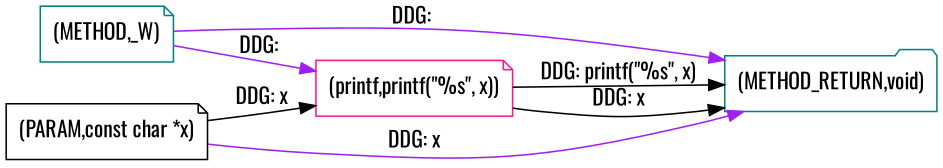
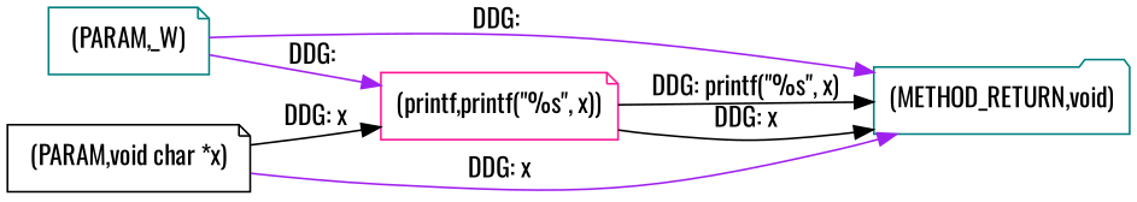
  digraph {
    fontname=Oswald
    rankdir=LR
    node [color=teal fontname=Oswald shape=note]
    edge [color=purple fontname=Oswald]
-   n1 [label="(METHOD,_W)"]
+   n1 [label="(PARAM,_W)"]
    n2 [color=deeppink label="(printf,printf(\"%s\", x))"]
    n3 [label="(METHOD_RETURN,void)" shape=folder]
-   n4 [color=black label="(PARAM,const char *x)"]
+   n4 [color=black label="(PARAM,void char *x)"]
    n1 -> n2 [label="DDG: "]
    n1 -> n3 [label="DDG: "]
    n2 -> n3 [color=black label="DDG: x"]
    n2 -> n3 [color=black label="DDG: printf(\"%s\", x)"]
    n4 -> n2 [color=black label="DDG: x"]
    n4 -> n3 [label="DDG: x"]
  }
